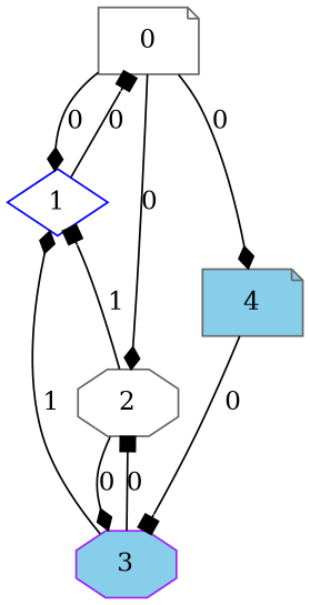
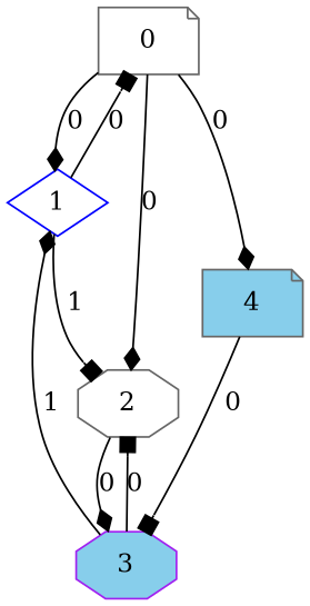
  digraph {
    node [color=gray40 fillcolor=white shape=note style=filled]
    edge [arrowhead=diamond]
    0
    1 [color=blue shape=diamond]
    2 [shape=octagon]
    4 [fillcolor=skyblue]
    3 [color=purple fillcolor=skyblue shape=octagon]
    0 -> 1 [label=0]
    0 -> 2 [label=0]
    0 -> 4 [label=0]
    1 -> 0 [arrowhead=box label=0]
-   2 -> 1 [arrowhead=box label=1]
+   1 -> 2 [arrowhead=box label=1]
    2 -> 3 [label=0]
    4 -> 3 [arrowhead=box label=0]
    3 -> 1 [label=1]
    3 -> 2 [arrowhead=box label=0]
  }
